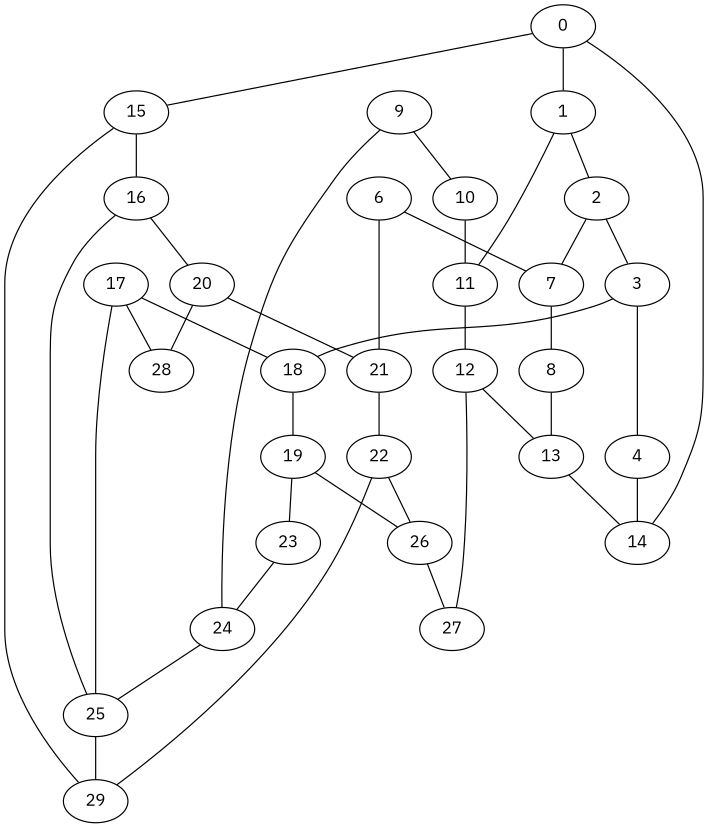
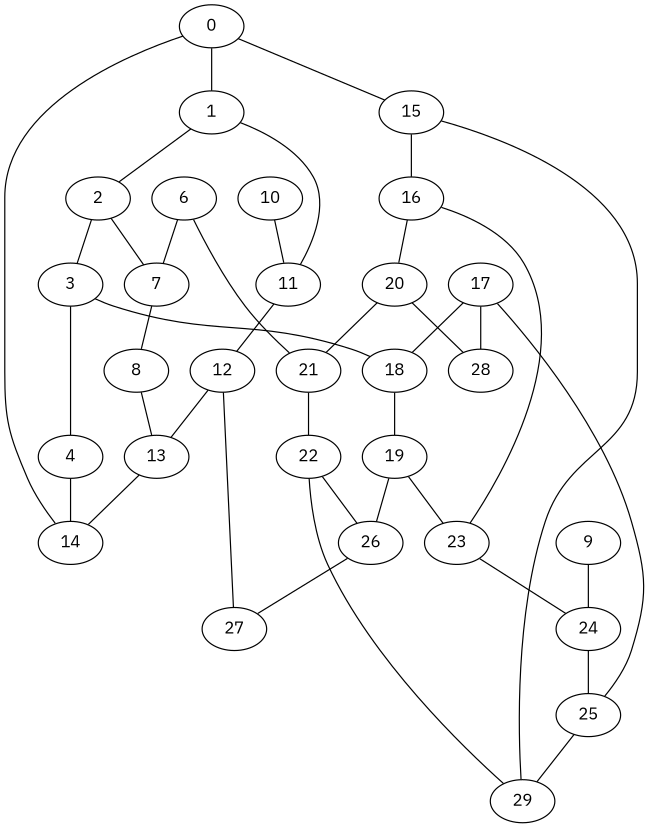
  graph {
    fontname="IBM Plex Sans"
    node [fontname="IBM Plex Sans"]
    edge [fontname="IBM Plex Sans"]
    0
    1
    14
    15
    2
    11
    16
    29
    3
    7
    12
    4
    18
    8
    19
    6
    21
    10
    22
    13
    9
    24
    25
    27
    20
    23
    28
    17
    26
    0 -- 1
    0 -- 14
    0 -- 15
    1 -- 2
    1 -- 11
    15 -- 16
    15 -- 29
    2 -- 3
    2 -- 7
    11 -- 12
    16 -- 20
-   16 -- 25
+   16 -- 23
    3 -- 4
    3 -- 18
    7 -- 8
    12 -- 13
    12 -- 27
    4 -- 14
    18 -- 19
    8 -- 13
    19 -- 23
    19 -- 26
    6 -- 7
    6 -- 21
    21 -- 22
    10 -- 11
    22 -- 29
    22 -- 26
    13 -- 14
-   9 -- 10
    9 -- 24
    24 -- 25
    25 -- 29
    20 -- 21
    20 -- 28
    23 -- 24
    17 -- 18
    17 -- 25
    17 -- 28
    26 -- 27
  }
